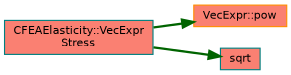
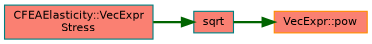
  digraph {
    rankdir=LR
    node [color=teal fillcolor=salmon fontname=Helvetica fontsize=10 shape=record style=filled]
    edge [color=darkgreen fontname=Helvetica fontsize=10 labelfontname=Helvetica labelfontsize=10 style=bold]
    n1 [fontcolor=black height=0.2 label="CFEAElasticity::VecExpr\lStress" width=0.4]
    n2 [color=darkorange height=0.2 label="VecExpr::pow" width=0.4]
    n3 [height=0.2 label=sqrt width=0.4]
-   n1 -> n2
+   n3 -> n2
    n1 -> n3
  }
